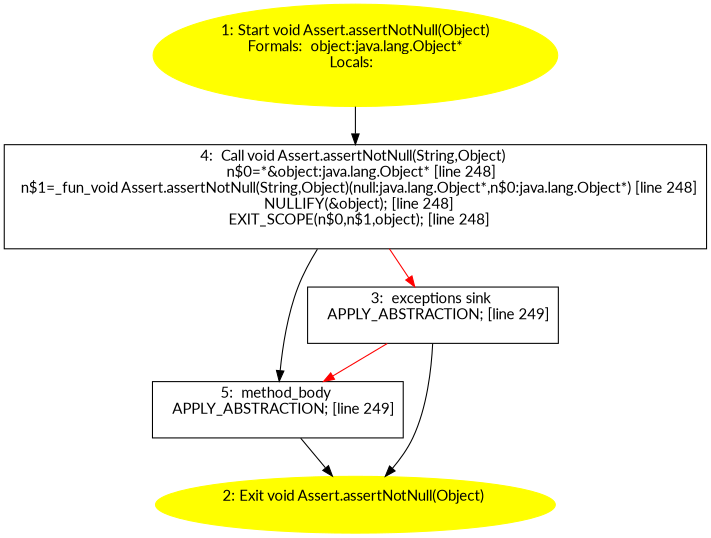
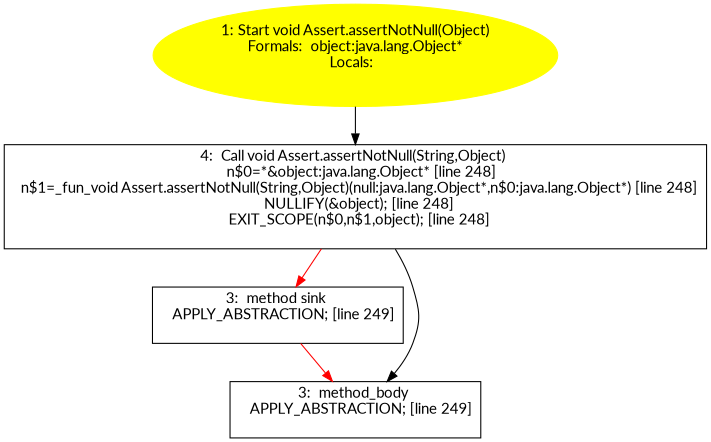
  digraph {
    fontname=Lato
    node [fontname=Lato shape=box]
    edge [fontname=Lato]
    n1 [color=yellow label="1: Start void Assert.assertNotNull(Object)\nFormals:  object:java.lang.Object*\nLocals:  \n  " style=filled shape=""]
    n2 [label="4:  Call void Assert.assertNotNull(String,Object) \n   n$0=*&object:java.lang.Object* [line 248]\n  n$1=_fun_void Assert.assertNotNull(String,Object)(null:java.lang.Object*,n$0:java.lang.Object*) [line 248]\n  NULLIFY(&object); [line 248]\n  EXIT_SCOPE(n$0,n$1,object); [line 248]\n "]
-   n3 [label="3:  exceptions sink \n   APPLY_ABSTRACTION; [line 249]\n "]
-   n4 [label="5:  method_body \n   APPLY_ABSTRACTION; [line 249]\n "]
-   n5 [color=yellow label="2: Exit void Assert.assertNotNull(Object) \n  " style=filled shape=""]
+   n3 [label="3:  method sink \n   APPLY_ABSTRACTION; [line 249]\n "]
+   n4 [label="3:  method_body \n   APPLY_ABSTRACTION; [line 249]\n "]
    n1 -> n2
    n2 -> n3 [color=red]
    n2 -> n4
    n3 -> n4 [color=red]
-   n3 -> n5
-   n4 -> n5
  }
